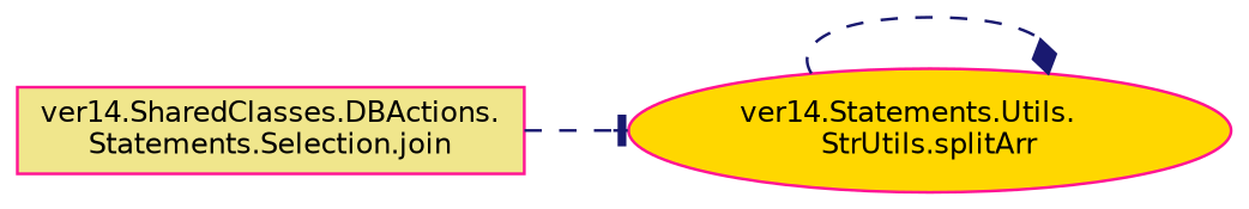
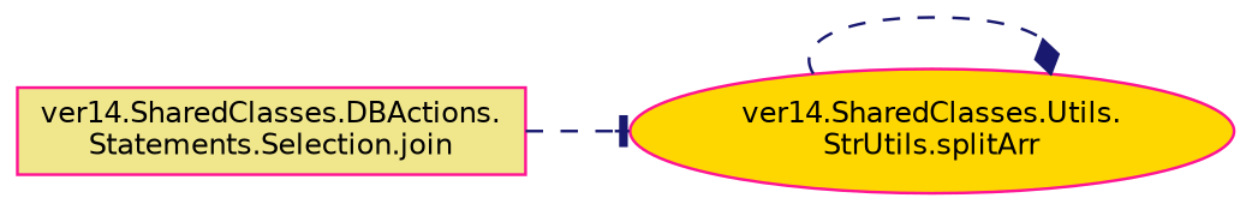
  digraph {
    rankdir=LR
    node [color=deeppink fontname=Helvetica fontsize=10 style=filled]
    edge [color=midnightblue fontname=Helvetica fontsize=10 labelfontname=Helvetica labelfontsize=10 style=dashed]
    n1 [fillcolor=khaki fontcolor=black height=0.2 label="ver14.SharedClasses.DBActions.\lStatements.Selection.join" shape=box width=0.4]
-   n2 [fillcolor=gold height=0.2 label="ver14.Statements.Utils.\lStrUtils.splitArr" shape=ellipse width=0.4]
+   n2 [fillcolor=gold height=0.2 label="ver14.SharedClasses.Utils.\lStrUtils.splitArr" shape=ellipse width=0.4]
    n1 -> n2 [arrowhead=tee]
    n2 -> n2 [arrowhead=diamond]
  }
